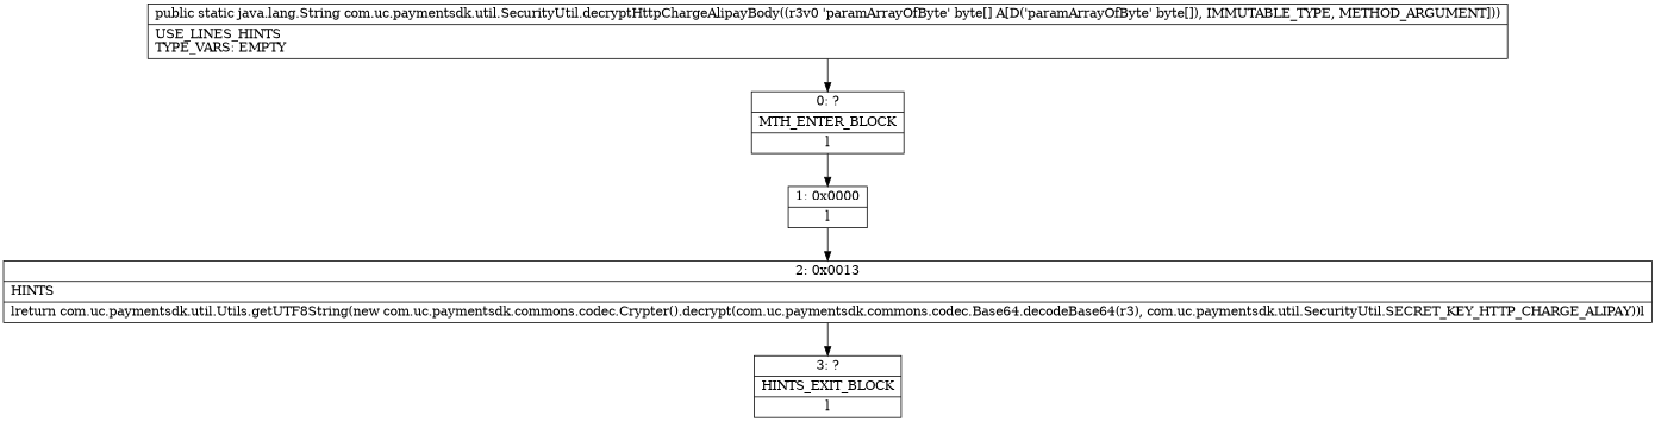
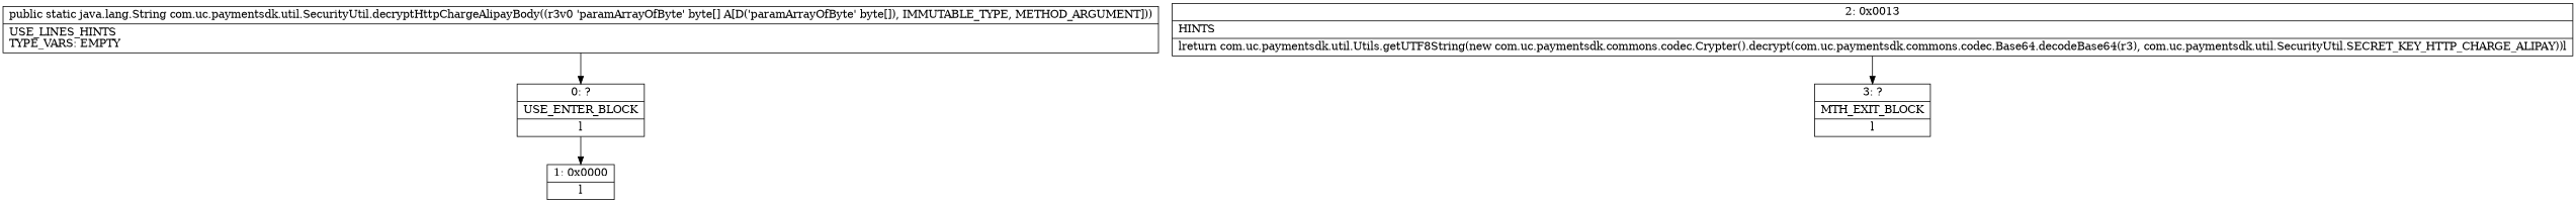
  digraph {
    node [shape=record]
-   n1 [label="{0\:\ ?|MTH_ENTER_BLOCK\l|l}"]
+   n1 [label="{0\:\ ?|USE_ENTER_BLOCK\l|l}"]
    n2 [label="{1\:\ 0x0000|l}"]
    n3 [label="{2\:\ 0x0013|HINTS\l|lreturn com.uc.paymentsdk.util.Utils.getUTF8String(new com.uc.paymentsdk.commons.codec.Crypter().decrypt(com.uc.paymentsdk.commons.codec.Base64.decodeBase64(r3), com.uc.paymentsdk.util.SecurityUtil.SECRET_KEY_HTTP_CHARGE_ALIPAY))l}"]
-   n4 [label="{3\:\ ?|HINTS_EXIT_BLOCK\l|l}"]
+   n4 [label="{3\:\ ?|MTH_EXIT_BLOCK\l|l}"]
    n5 [label="{public static java.lang.String com.uc.paymentsdk.util.SecurityUtil.decryptHttpChargeAlipayBody((r3v0 'paramArrayOfByte' byte[] A[D('paramArrayOfByte' byte[]), IMMUTABLE_TYPE, METHOD_ARGUMENT]))  | USE_LINES_HINTS\lTYPE_VARS: EMPTY\l}"]
    n1 -> n2
-   n2 -> n3
    n3 -> n4
    n5 -> n1
  }
